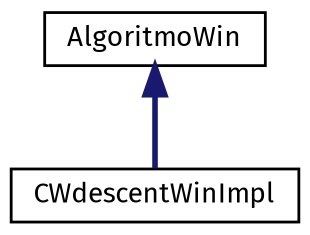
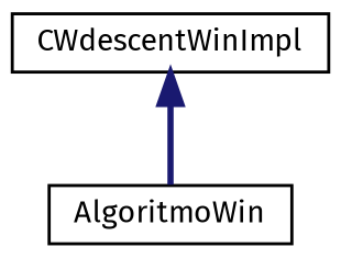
  digraph {
    rankdir=TB
    fontname="Fira Sans"
    node [color=black fillcolor=white fontname="Fira Sans" fontsize=10 shape=record style=filled]
    n1 [height=0.2 label=AlgoritmoWin width=0.4]
    n2 [height=0.2 label=CWdescentWinImpl width=0.4]
-   n1 -> n2 [color=midnightblue dir=back fontname="Fira Sans" fontsize=10 labelfontname=FreeSans labelfontsize=10 style=bold]
+   n2 -> n1 [color=midnightblue dir=back fontname="Fira Sans" fontsize=10 labelfontname=FreeSans labelfontsize=10 style=bold]
  }
